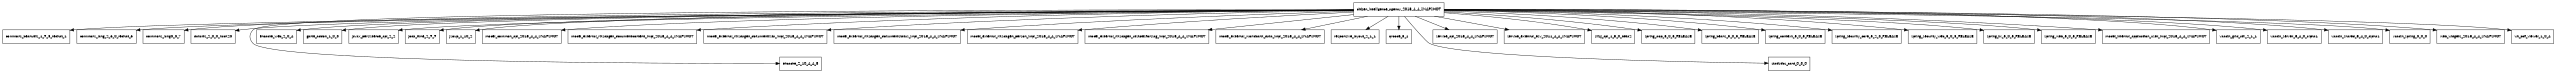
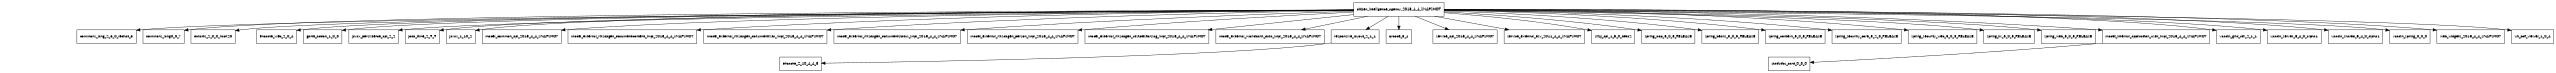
  digraph {
    fontname=Lato
    node [fontname=Lato fontsize=10.0 shape=box]
    edge [fontname=Lato]
    citizen_intelligence_agency_2018_4_4_SNAPSHOT
-   commons_beanutils_1_9_3_redhat_1
    commons_lang_2_6_0_redhat_6
    commons_lang3_3_7
    dcharts_2_0_0_hack23
    ehcache_2_10_4_4_8
    ehcache_web_2_0_4
    gantt_addon_1_0_3
    javax_persistence_api_2_2
    joda_time_2_9_9
-   jsoup_1_10_2
+   jsoup_1_10_2 [label=javax_1_10_2]
    model_common_api_2018_4_4_SNAPSHOT
    model_external_riksdagen_documentcontent_impl_2018_4_4_SNAPSHOT
    model_external_riksdagen_dokumentlista_impl_2018_4_4_SNAPSHOT
    model_external_riksdagen_dokumentstatus_impl_2018_4_4_SNAPSHOT
    model_external_riksdagen_person_impl_2018_4_4_SNAPSHOT
    model_external_riksdagen_utskottsforslag_impl_2018_4_4_SNAPSHOT
    model_external_worldbank_data_impl_2018_4_4_SNAPSHOT
    model_internal_application_user_impl_2018_4_4_SNAPSHOT
    n20 [label=qrcode_5_1]
    responsive_layout_2_1_1
    service_api_2018_4_4_SNAPSHOT
    n23 [label=service_external_esv_2011_4_4_SNAPSHOT]
    slf4j_api_1_8_0_beta2
    spring_aop_5_0_5_RELEASE
    spring_beans_5_0_5_RELEASE
    spring_context_5_0_5_RELEASE
    n28 [label=spring_security_core_5_2_3_RELEASE]
    spring_security_web_5_0_3_RELEASE
    spring_tx_5_0_5_RELEASE
    spring_web_5_0_5_RELEASE
    statistics_card_0_3_0
    vaadin_grid_util_2_1_1
    vaadin_server_8_4_0_alpha1
    vaadin_shared_8_4_0_alpha1
    vaadin_spring_3_0_0
    web_widgets_2018_4_4_SNAPSHOT
    wt_pdf_viewer_1_0_4
-   citizen_intelligence_agency_2018_4_4_SNAPSHOT -> commons_beanutils_1_9_3_redhat_1
    citizen_intelligence_agency_2018_4_4_SNAPSHOT -> commons_lang_2_6_0_redhat_6
    citizen_intelligence_agency_2018_4_4_SNAPSHOT -> commons_lang3_3_7
    citizen_intelligence_agency_2018_4_4_SNAPSHOT -> dcharts_2_0_0_hack23
-   citizen_intelligence_agency_2018_4_4_SNAPSHOT -> ehcache_2_10_4_4_8
+   responsive_layout_2_1_1 -> ehcache_2_10_4_4_8
    citizen_intelligence_agency_2018_4_4_SNAPSHOT -> ehcache_web_2_0_4
    citizen_intelligence_agency_2018_4_4_SNAPSHOT -> gantt_addon_1_0_3
    citizen_intelligence_agency_2018_4_4_SNAPSHOT -> javax_persistence_api_2_2
    citizen_intelligence_agency_2018_4_4_SNAPSHOT -> joda_time_2_9_9
    citizen_intelligence_agency_2018_4_4_SNAPSHOT -> jsoup_1_10_2
    citizen_intelligence_agency_2018_4_4_SNAPSHOT -> model_common_api_2018_4_4_SNAPSHOT
    citizen_intelligence_agency_2018_4_4_SNAPSHOT -> model_external_riksdagen_documentcontent_impl_2018_4_4_SNAPSHOT
    citizen_intelligence_agency_2018_4_4_SNAPSHOT -> model_external_riksdagen_dokumentlista_impl_2018_4_4_SNAPSHOT
    citizen_intelligence_agency_2018_4_4_SNAPSHOT -> model_external_riksdagen_dokumentstatus_impl_2018_4_4_SNAPSHOT
    citizen_intelligence_agency_2018_4_4_SNAPSHOT -> model_external_riksdagen_person_impl_2018_4_4_SNAPSHOT
    citizen_intelligence_agency_2018_4_4_SNAPSHOT -> model_external_riksdagen_utskottsforslag_impl_2018_4_4_SNAPSHOT
    citizen_intelligence_agency_2018_4_4_SNAPSHOT -> model_external_worldbank_data_impl_2018_4_4_SNAPSHOT
    citizen_intelligence_agency_2018_4_4_SNAPSHOT -> model_internal_application_user_impl_2018_4_4_SNAPSHOT
    citizen_intelligence_agency_2018_4_4_SNAPSHOT -> n20
    citizen_intelligence_agency_2018_4_4_SNAPSHOT -> responsive_layout_2_1_1
    citizen_intelligence_agency_2018_4_4_SNAPSHOT -> service_api_2018_4_4_SNAPSHOT
    citizen_intelligence_agency_2018_4_4_SNAPSHOT -> n23
    citizen_intelligence_agency_2018_4_4_SNAPSHOT -> slf4j_api_1_8_0_beta2
    citizen_intelligence_agency_2018_4_4_SNAPSHOT -> spring_aop_5_0_5_RELEASE
    citizen_intelligence_agency_2018_4_4_SNAPSHOT -> spring_beans_5_0_5_RELEASE
    citizen_intelligence_agency_2018_4_4_SNAPSHOT -> spring_context_5_0_5_RELEASE
    citizen_intelligence_agency_2018_4_4_SNAPSHOT -> n28
    citizen_intelligence_agency_2018_4_4_SNAPSHOT -> spring_security_web_5_0_3_RELEASE
    citizen_intelligence_agency_2018_4_4_SNAPSHOT -> spring_tx_5_0_5_RELEASE
    citizen_intelligence_agency_2018_4_4_SNAPSHOT -> spring_web_5_0_5_RELEASE
-   citizen_intelligence_agency_2018_4_4_SNAPSHOT -> statistics_card_0_3_0
+   model_internal_application_user_impl_2018_4_4_SNAPSHOT -> statistics_card_0_3_0
    citizen_intelligence_agency_2018_4_4_SNAPSHOT -> vaadin_grid_util_2_1_1
    citizen_intelligence_agency_2018_4_4_SNAPSHOT -> vaadin_server_8_4_0_alpha1
    citizen_intelligence_agency_2018_4_4_SNAPSHOT -> vaadin_shared_8_4_0_alpha1
    citizen_intelligence_agency_2018_4_4_SNAPSHOT -> vaadin_spring_3_0_0
    citizen_intelligence_agency_2018_4_4_SNAPSHOT -> web_widgets_2018_4_4_SNAPSHOT
    citizen_intelligence_agency_2018_4_4_SNAPSHOT -> wt_pdf_viewer_1_0_4
  }
